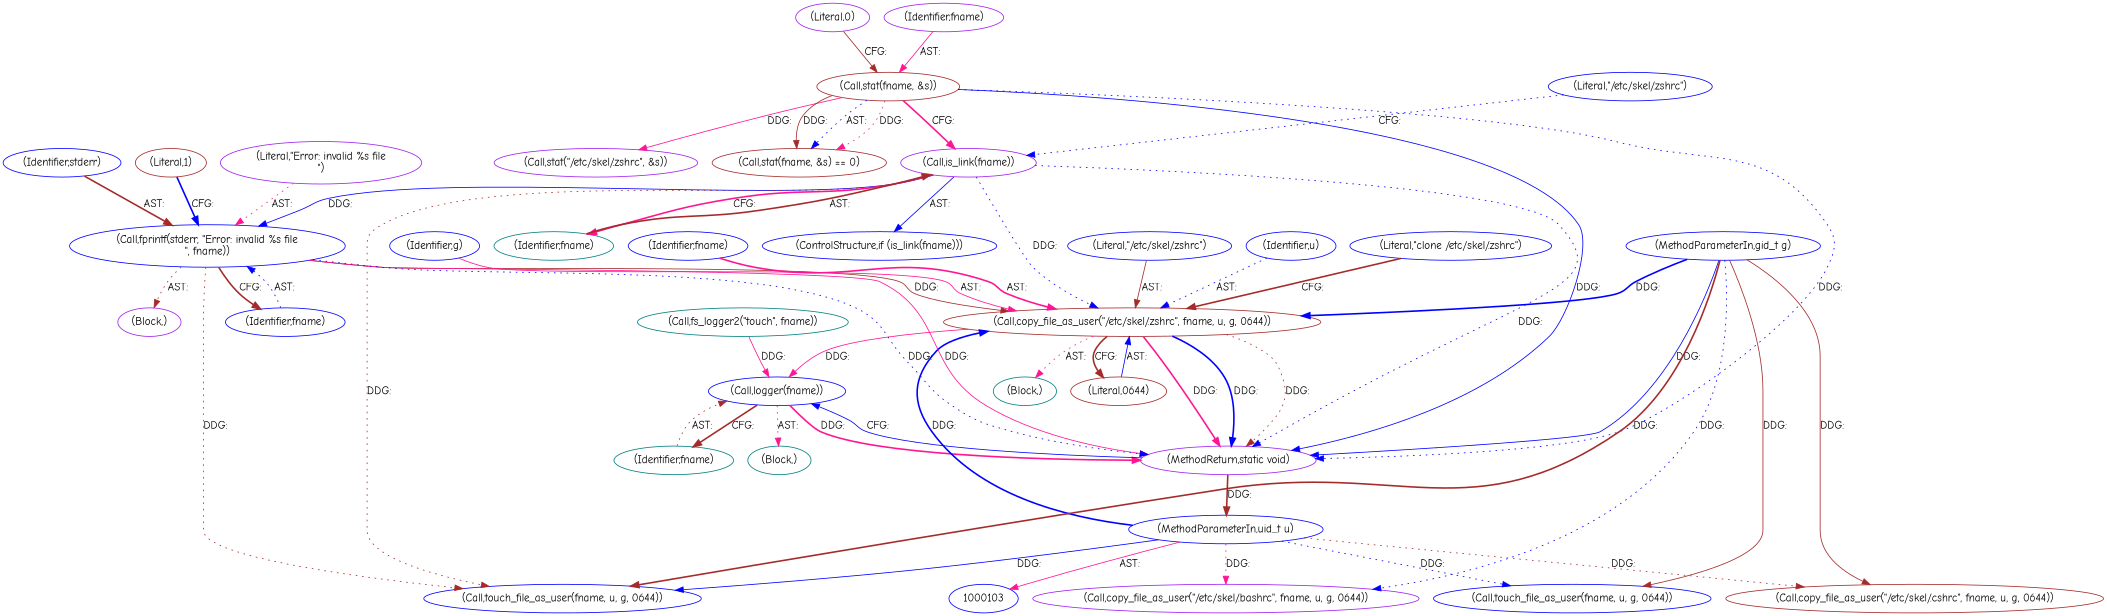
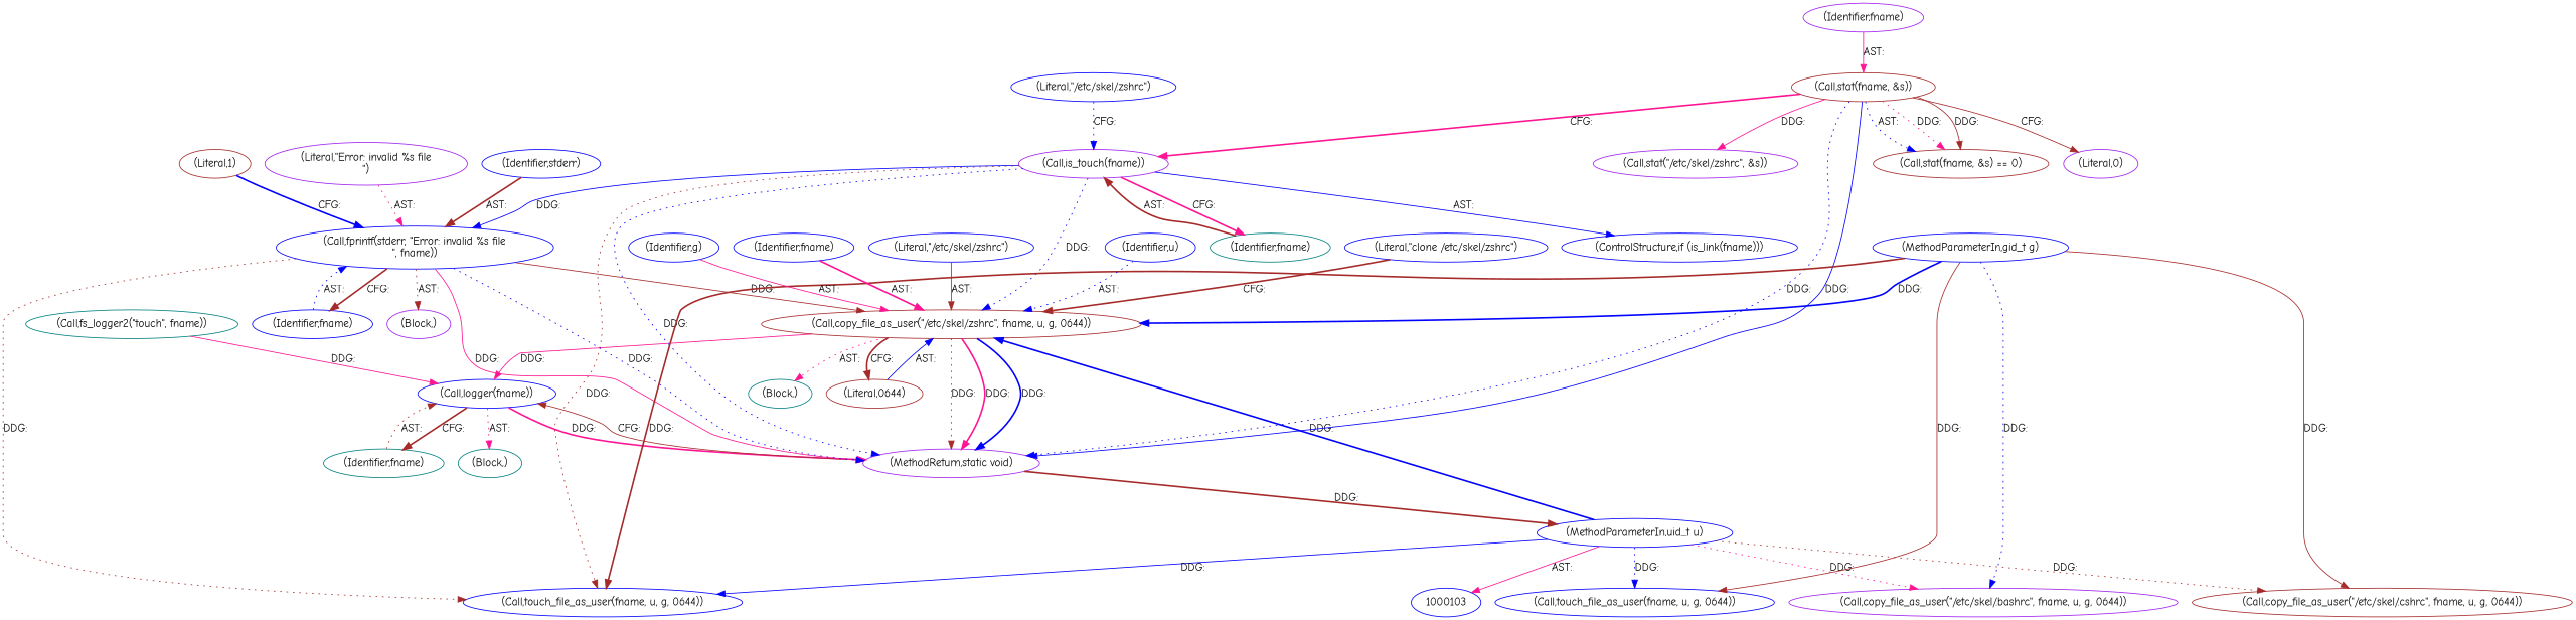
  digraph {
    fontname="Comic Neue"
    node [color=blue fontname="Comic Neue"]
    edge [color=blue fontname="Comic Neue" style=dotted]
    n1 [color=brown label="(Call,copy_file_as_user(\"/etc/skel/.zshrc\", fname, u, g, 0644))"]
    n2 [label="(Call,logger(fname))"]
    n3 [color=teal label="(Block,)"]
    n4 [color=purple label="(MethodReturn,static void)"]
    n5 [color=brown label="(Literal,0644)"]
    n6 [color=teal label="(Block,)"]
    n7 [color=teal label="(Identifier,fname)"]
    n8 [label="(MethodParameterIn,uid_t u)"]
-   n9 [color=purple label="(Call,is_link(fname))"]
+   n9 [color=purple label="(Call,is_touch(fname))"]
    n10 [label="(Call,fprintf(stderr, \"Error: invalid %s file\n\", fname))"]
    n11 [color=teal label="(Identifier,fname)"]
    n12 [label="(Call,touch_file_as_user(fname, u, g, 0644))"]
    n13 [label="(ControlStructure,if (is_link(fname)))"]
    n14 [label="(Identifier,fname)"]
    n15 [color=purple label="(Block,)"]
    n16 [color=brown label="(Call,stat(fname, &s))"]
    n17 [color=purple label="(Call,stat(\"/etc/skel/.zshrc\", &s))"]
    n18 [color=brown label="(Call,stat(fname, &s) == 0)"]
    n19 [label="(Call,touch_file_as_user(fname, u, g, 0644))"]
    n20 [color=purple label="(Call,copy_file_as_user(\"/etc/skel/.bashrc\", fname, u, g, 0644))"]
    n21 [color=brown label="(Call,copy_file_as_user(\"/etc/skel/.cshrc\", fname, u, g, 0644))"]
    1000103
    n23 [label="(MethodParameterIn,gid_t g)"]
    n24 [color=teal label="(Call,fs_logger2(\"touch\", fname))"]
    n25 [color=purple label="(Literal,\"Error: invalid %s file\n\")"]
    n26 [label="(Identifier,g)"]
    n27 [color=purple label="(Literal,0)"]
    n28 [label="(Identifier,fname)"]
    n29 [label="(Literal,\"/etc/skel/.zshrc\")"]
    n30 [label="(Literal,\"/etc/skel/.zshrc\")"]
    n31 [label="(Identifier,stderr)"]
    n32 [label="(Identifier,u)"]
    n33 [label="(Literal,\"clone /etc/skel/.zshrc\")"]
    n34 [color=brown label="(Literal,1)"]
    n35 [color=purple label="(Identifier,fname)"]
    n1 -> n2 [color=deeppink label="DDG: " style=solid]
    n1 -> n3 [color=deeppink label="AST: "]
    n1 -> n4 [color=brown label="DDG: "]
    n1 -> n4 [color=deeppink label="DDG: " style=bold]
    n1 -> n4 [label="DDG: " style=bold]
    n1 -> n5 [color=brown label="CFG: " style=bold]
    n2 -> n4 [color=deeppink label="DDG: " style=bold]
    n2 -> n6 [color=deeppink label="AST: "]
    n2 -> n7 [color=brown label="CFG: " style=bold]
-   n4 -> n2 [label="CFG: " style=solid]
+   n4 -> n2 [color=brown label="CFG: " style=solid]
    n4 -> n8 [color=brown label="DDG: " style=bold]
    n5 -> n1 [label="AST: " style=solid]
    n7 -> n2 [color=brown label="AST: "]
    n8 -> n1 [label="DDG: " style=bold]
    n8 -> n12 [label="DDG: " style=solid]
    n8 -> n19 [label="DDG: "]
    n8 -> n20 [color=deeppink label="DDG: "]
    n8 -> n21 [color=brown label="DDG: "]
    n8 -> 1000103 [color=deeppink label="AST: " style=solid]
    n9 -> n1 [label="DDG: "]
    n9 -> n4 [label="DDG: "]
    n9 -> n10 [label="DDG: " style=solid]
    n9 -> n11 [color=deeppink label="CFG: " style=bold]
    n9 -> n12 [color=brown label="DDG: "]
    n9 -> n13 [label="AST: " style=solid]
    n10 -> n1 [color=brown label="DDG: " style=solid]
    n10 -> n4 [color=deeppink label="DDG: " style=solid]
    n10 -> n4 [label="DDG: "]
    n10 -> n12 [color=brown label="DDG: "]
    n10 -> n14 [color=brown label="CFG: " style=bold]
    n10 -> n15 [color=brown label="AST: "]
    n11 -> n9 [color=brown label="AST: " style=bold]
    n14 -> n10 [label="AST: "]
    n16 -> n4 [label="DDG: "]
    n16 -> n4 [label="DDG: " style=solid]
    n16 -> n9 [color=deeppink label="CFG: " style=bold]
    n16 -> n17 [color=deeppink label="DDG: " style=solid]
    n16 -> n18 [label="AST: "]
    n16 -> n18 [color=deeppink label="DDG: "]
    n16 -> n18 [color=brown label="DDG: " style=solid]
    n23 -> n1 [label="DDG: " style=bold]
-   n23 -> n4 [label="DDG: " style=solid]
    n23 -> n12 [color=brown label="DDG: " style=bold]
    n23 -> n19 [color=brown label="DDG: " style=solid]
    n23 -> n20 [label="DDG: "]
    n23 -> n21 [color=brown label="DDG: " style=solid]
    n24 -> n2 [color=deeppink label="DDG: " style=solid]
    n25 -> n10 [color=deeppink label="AST: "]
    n26 -> n1 [color=deeppink label="AST: " style=solid]
-   n27 -> n16 [color=brown label="CFG: " style=solid]
+   n16 -> n27 [color=brown label="CFG: " style=solid]
    n28 -> n1 [color=deeppink label="AST: " style=bold]
    n29 -> n9 [label="CFG: "]
    n30 -> n1 [color=brown label="AST: " style=solid]
    n31 -> n10 [color=brown label="AST: " style=bold]
    n32 -> n1 [label="AST: "]
    n33 -> n1 [color=brown label="CFG: " style=bold]
    n34 -> n10 [label="CFG: " style=bold]
    n35 -> n16 [color=deeppink label="AST: " style=solid]
  }
